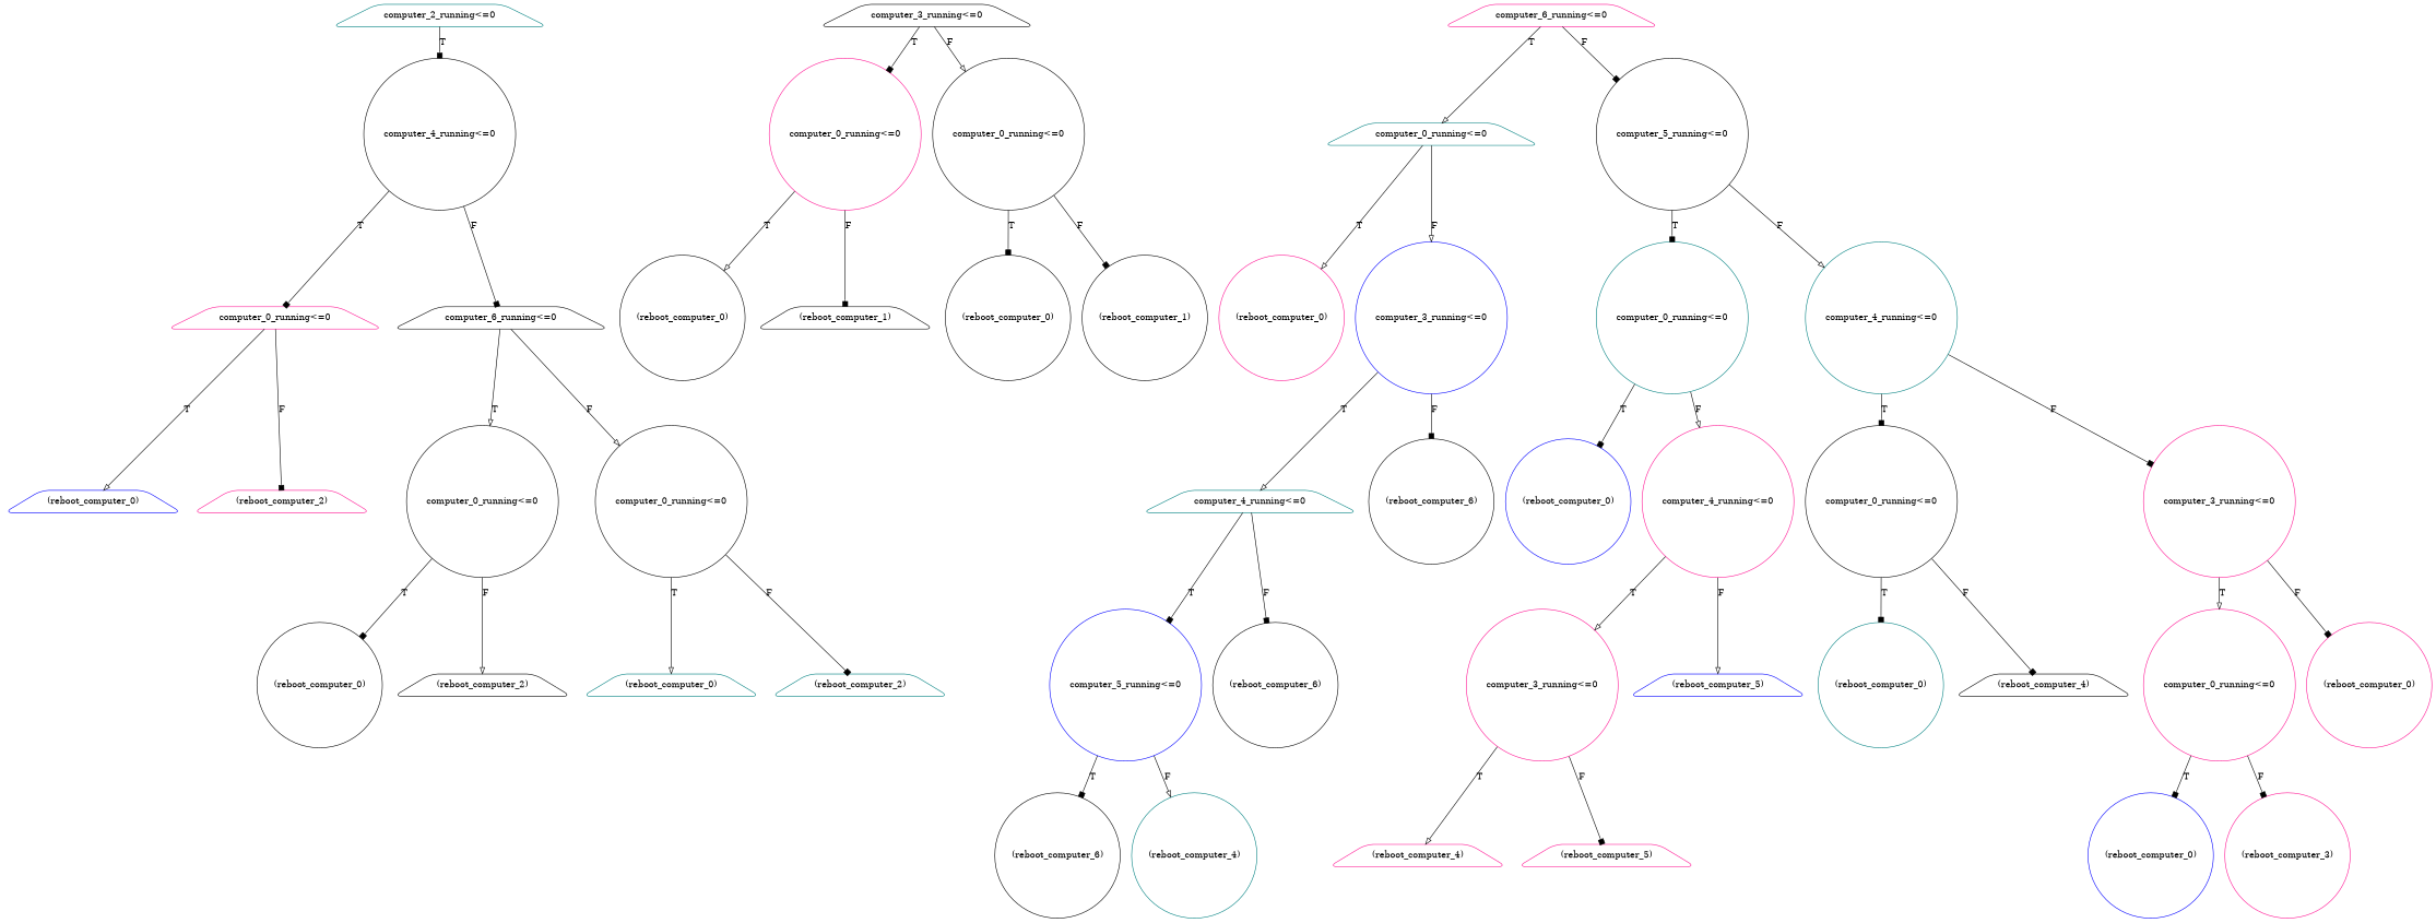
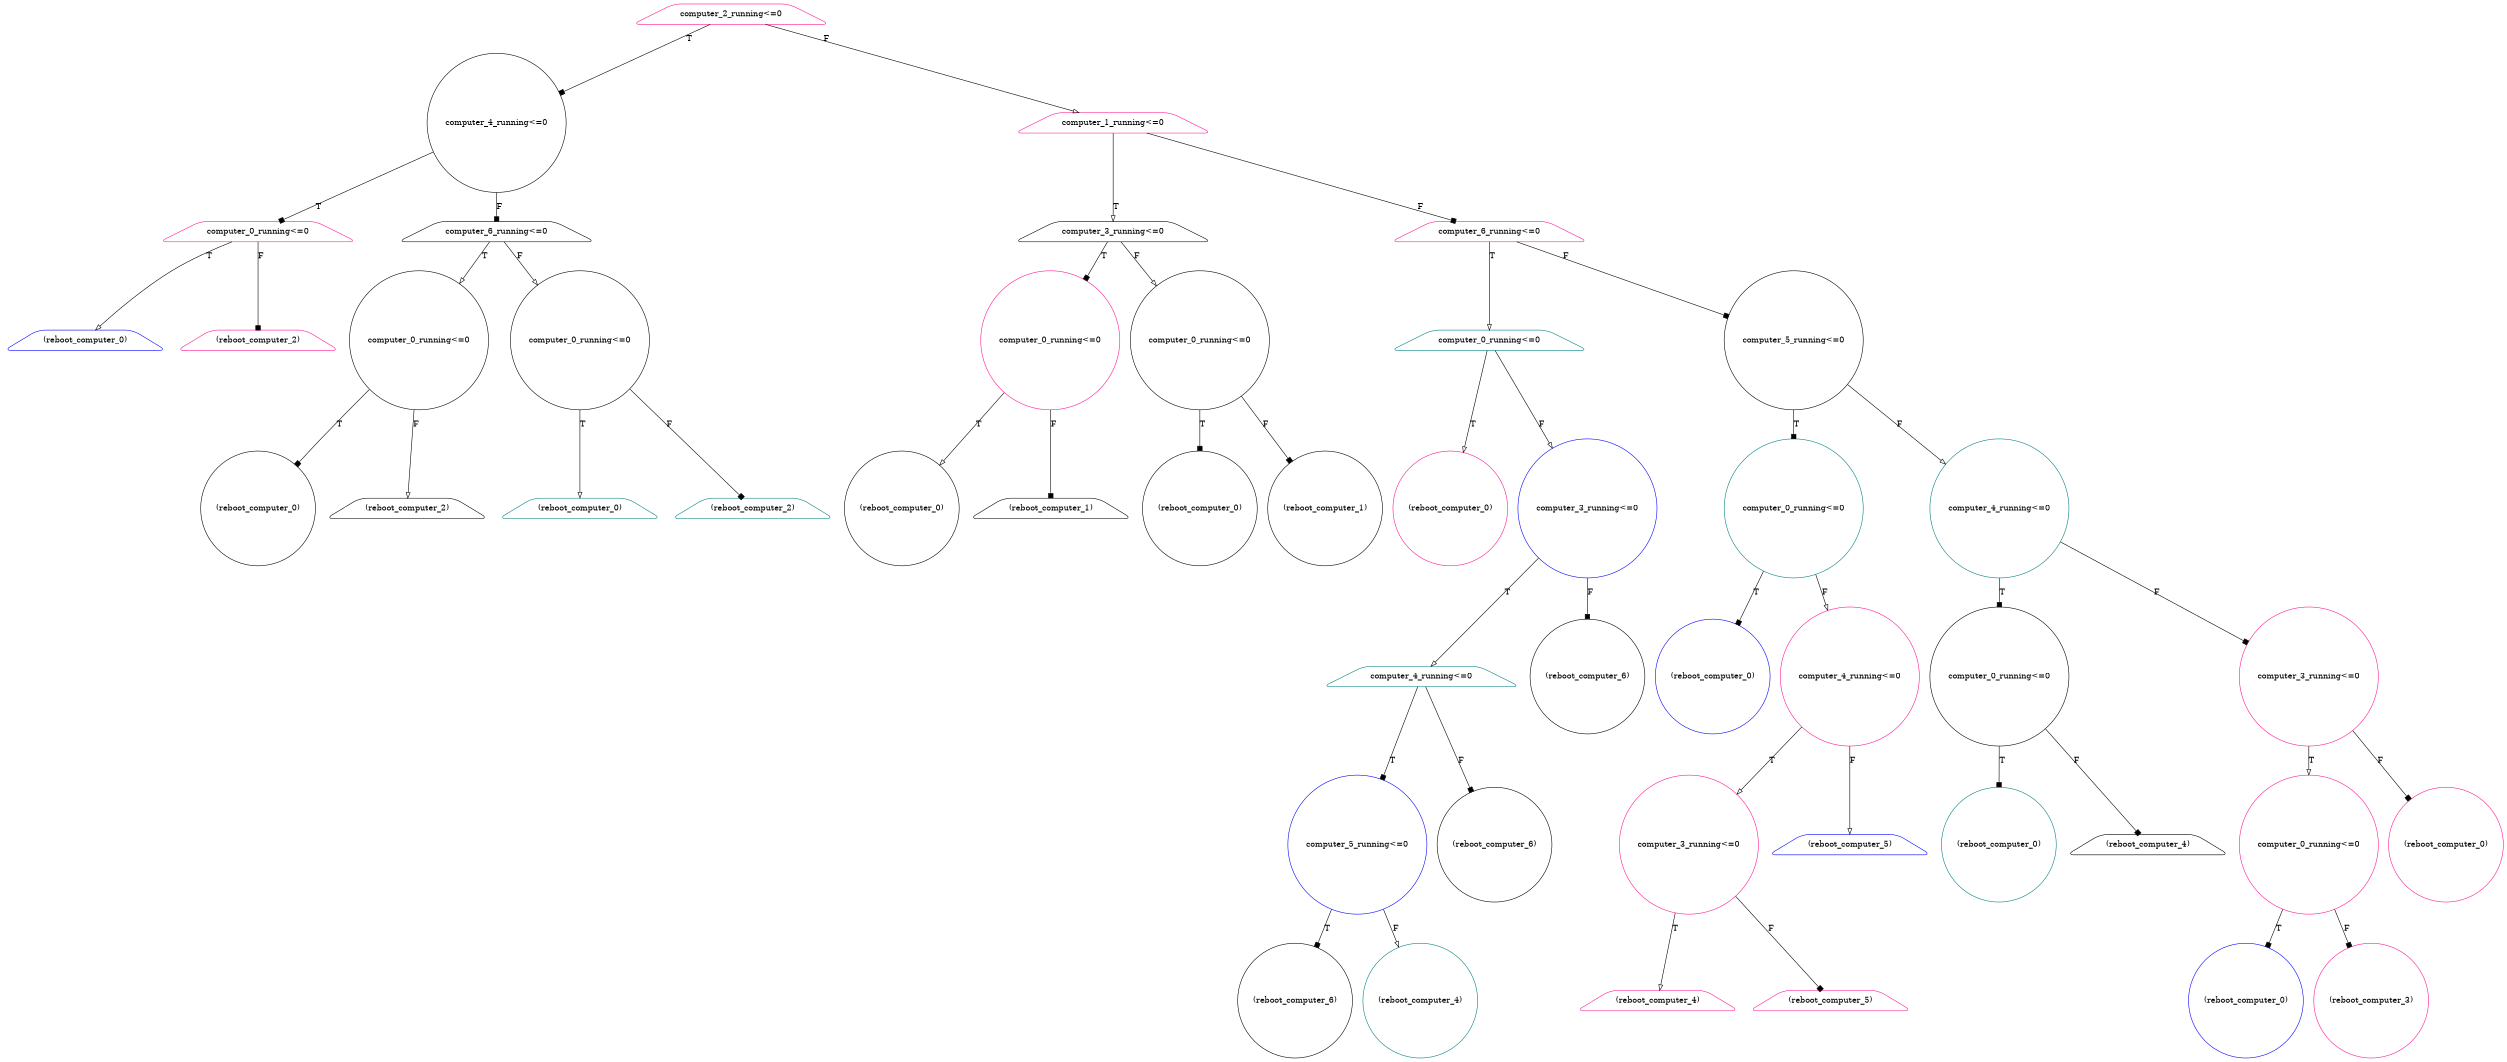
  digraph {
    node [color=black margin="0.05,0.05" shape=circle style=rounded]
    edge [arrowhead=box]
    n1 [color=blue label="(reboot_computer_0)" shape=trapezium]
    n2 [color=deeppink label="(reboot_computer_2)" shape=trapezium]
    n3 [color=deeppink label="computer_0_running<=0" shape=trapezium]
    n4 [label="(reboot_computer_0)"]
    n5 [label="(reboot_computer_2)" shape=trapezium]
    n6 [label="computer_0_running<=0"]
    n7 [color=teal label="(reboot_computer_0)" shape=trapezium]
    n8 [color=teal label="(reboot_computer_2)" shape=trapezium]
    n9 [label="computer_0_running<=0"]
    n10 [label="computer_6_running<=0" shape=trapezium]
    n11 [label="computer_4_running<=0"]
    n12 [label="(reboot_computer_0)"]
    n13 [label="(reboot_computer_1)" shape=trapezium]
    n14 [color=deeppink label="computer_0_running<=0"]
    n15 [label="(reboot_computer_0)"]
    n16 [label="(reboot_computer_1)"]
    n17 [label="computer_0_running<=0"]
    n18 [label="computer_3_running<=0" shape=trapezium]
    n19 [color=deeppink label="(reboot_computer_0)"]
    n20 [label="(reboot_computer_6)"]
    n21 [color=teal label="(reboot_computer_4)"]
    n22 [color=blue label="computer_5_running<=0"]
    n23 [label="(reboot_computer_6)"]
    n24 [color=teal label="computer_4_running<=0" shape=trapezium]
    n25 [label="(reboot_computer_6)"]
    n26 [color=blue label="computer_3_running<=0"]
    n27 [color=teal label="computer_0_running<=0" shape=trapezium]
    n28 [color=blue label="(reboot_computer_0)"]
    n29 [color=deeppink label="(reboot_computer_4)" shape=trapezium]
    n30 [color=deeppink label="(reboot_computer_5)" shape=trapezium]
    n31 [color=deeppink label="computer_3_running<=0"]
    n32 [color=blue label="(reboot_computer_5)" shape=trapezium]
    n33 [color=deeppink label="computer_4_running<=0"]
    n34 [color=teal label="computer_0_running<=0"]
    n35 [color=teal label="(reboot_computer_0)"]
    n36 [label="(reboot_computer_4)" shape=trapezium]
    n37 [label="computer_0_running<=0"]
    n38 [color=blue label="(reboot_computer_0)"]
    n39 [color=deeppink label="(reboot_computer_3)"]
    n40 [color=deeppink label="computer_0_running<=0"]
    n41 [color=deeppink label="(reboot_computer_0)"]
    n42 [color=deeppink label="computer_3_running<=0"]
    n43 [color=teal label="computer_4_running<=0"]
    n44 [label="computer_5_running<=0"]
    n45 [color=deeppink label="computer_6_running<=0" shape=trapezium]
-   n47 [color=teal label="computer_2_running<=0" shape=trapezium]
+   n46 [color=deeppink label="computer_1_running<=0" shape=trapezium]
+   n47 [color=deeppink label="computer_2_running<=0" shape=trapezium]
    n3 -> n1 [arrowhead=onormal label=T]
    n3 -> n2 [label=F]
    n6 -> n4 [label=T]
    n6 -> n5 [arrowhead=onormal label=F]
    n9 -> n7 [arrowhead=onormal label=T]
    n9 -> n8 [label=F]
    n10 -> n6 [arrowhead=onormal label=T]
    n10 -> n9 [arrowhead=onormal label=F]
    n11 -> n3 [label=T]
    n11 -> n10 [label=F]
    n14 -> n12 [arrowhead=onormal label=T]
    n14 -> n13 [label=F]
    n17 -> n15 [label=T]
    n17 -> n16 [label=F]
    n18 -> n14 [label=T]
    n18 -> n17 [arrowhead=onormal label=F]
    n22 -> n20 [label=T]
    n22 -> n21 [arrowhead=onormal label=F]
    n24 -> n22 [label=T]
    n24 -> n23 [label=F]
    n26 -> n24 [arrowhead=onormal label=T]
    n26 -> n25 [label=F]
    n27 -> n19 [arrowhead=onormal label=T]
    n27 -> n26 [arrowhead=onormal label=F]
    n31 -> n29 [arrowhead=onormal label=T]
    n31 -> n30 [label=F]
    n33 -> n31 [arrowhead=onormal label=T]
    n33 -> n32 [arrowhead=onormal label=F]
    n34 -> n28 [label=T]
    n34 -> n33 [arrowhead=onormal label=F]
    n37 -> n35 [label=T]
    n37 -> n36 [label=F]
    n40 -> n38 [label=T]
    n40 -> n39 [label=F]
    n42 -> n40 [arrowhead=onormal label=T]
    n42 -> n41 [label=F]
    n43 -> n37 [label=T]
    n43 -> n42 [label=F]
    n44 -> n34 [label=T]
    n44 -> n43 [arrowhead=onormal label=F]
    n45 -> n27 [arrowhead=onormal label=T]
    n45 -> n44 [label=F]
+   n46 -> n18 [arrowhead=onormal label=T]
+   n46 -> n45 [label=F]
    n47 -> n11 [label=T]
+   n47 -> n46 [arrowhead=onormal label=F]
  }
